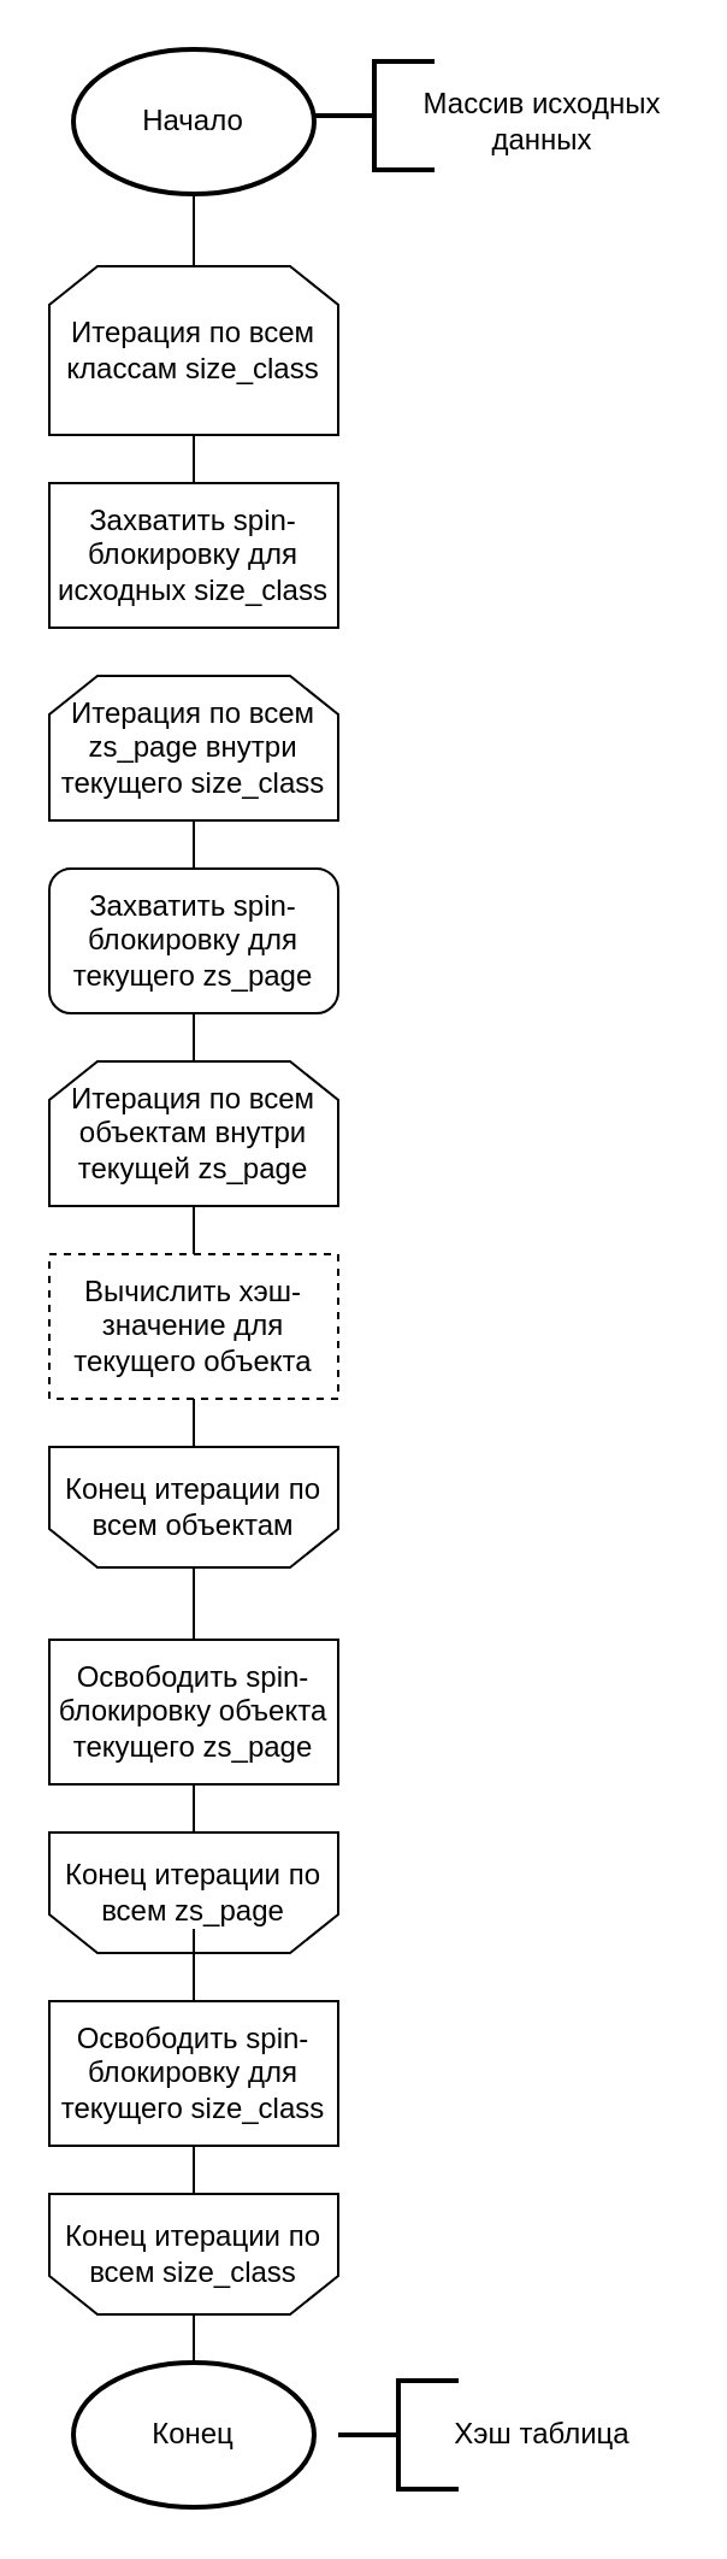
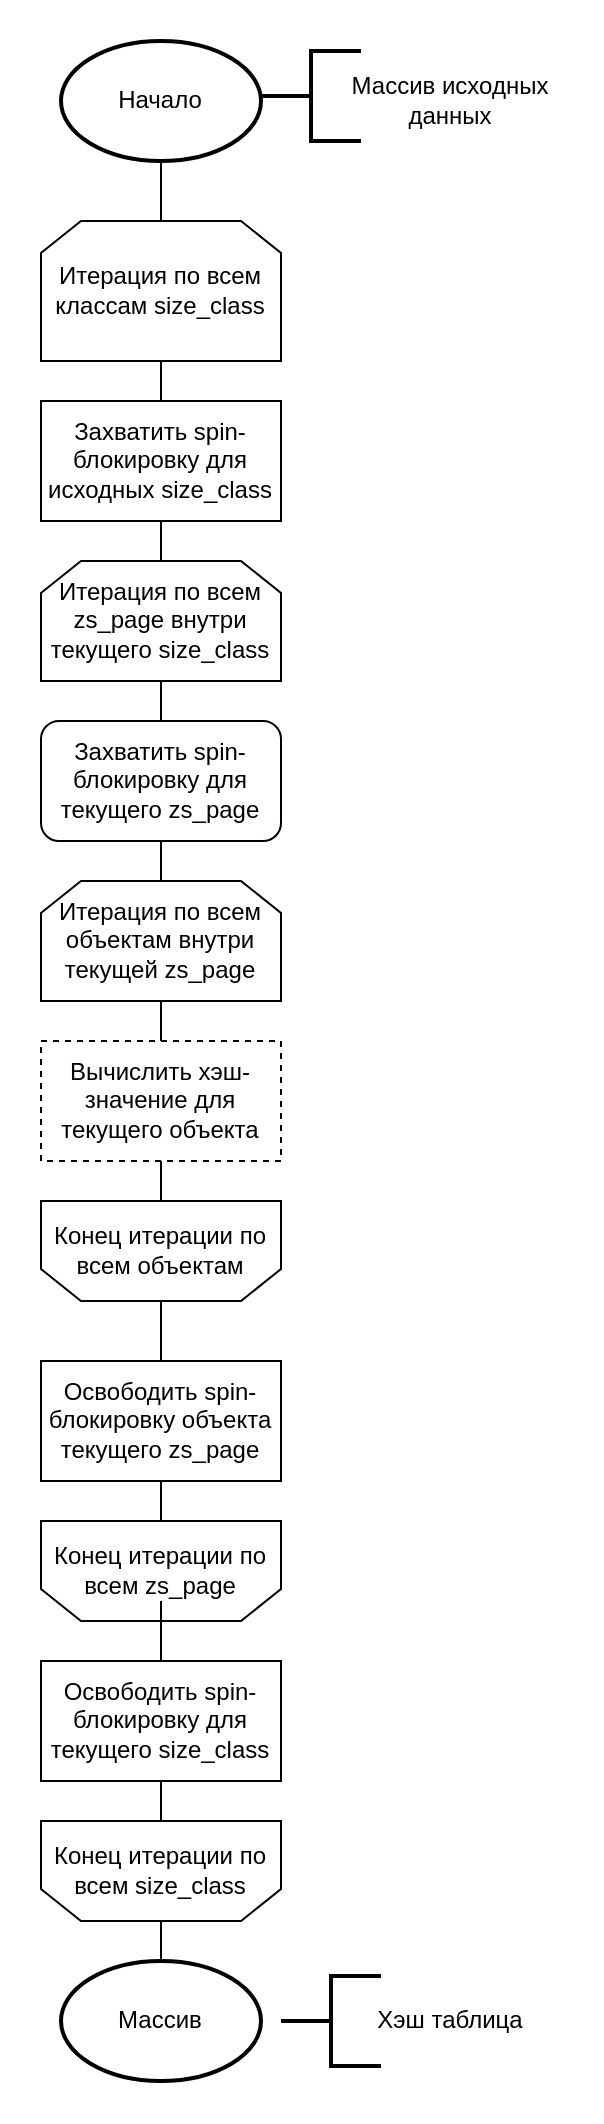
  <mxCell id="0" />
  <mxCell id="1" parent="0" />
  <mxCell id="2" value="Начало" style="strokeWidth=2;html=1;shape=mxgraph.flowchart.start_1;whiteSpace=wrap;" vertex="1" parent="1"><mxGeometry x="30" y="20" width="100" height="60" as="geometry" /></mxCell>
  <mxCell id="3" value="Итерация по всем классам size_class" style="shape=loopLimit;whiteSpace=wrap;html=1;" vertex="1" parent="1"><mxGeometry x="20" y="110" width="120" height="70" as="geometry" /></mxCell>
  <mxCell id="4" value="Захватить spin-блокировку для исходных size_class" style="rounded=0;whiteSpace=wrap;html=1;" vertex="1" parent="1"><mxGeometry x="20" y="200" width="120" height="60" as="geometry" /></mxCell>
  <mxCell id="5" value="Итерация по всем zs_page внутри текущего size_class" style="shape=loopLimit;whiteSpace=wrap;html=1;" vertex="1" parent="1"><mxGeometry x="20" y="280" width="120" height="60" as="geometry" /></mxCell>
  <mxCell id="6" value="Захватить spin-блокировку для текущего zs_page" style="whiteSpace=wrap;html=1;rounded=1;" vertex="1" parent="1"><mxGeometry x="20" y="360" width="120" height="60" as="geometry" /></mxCell>
  <mxCell id="7" value="Итерация по всем объектам внутри текущей zs_page" style="shape=loopLimit;whiteSpace=wrap;html=1;" vertex="1" parent="1"><mxGeometry x="20" y="440" width="120" height="60" as="geometry" /></mxCell>
  <mxCell id="8" value="Вычислить хэш-значение для текущего объекта" style="rounded=0;whiteSpace=wrap;html=1;dashed=1;" vertex="1" parent="1"><mxGeometry x="20" y="520" width="120" height="60" as="geometry" /></mxCell>
  <mxCell id="9" value="" style="shape=loopLimit;whiteSpace=wrap;html=1;rotation=-180;" vertex="1" parent="1"><mxGeometry x="20" y="600" width="120" height="50" as="geometry" /></mxCell>
  <mxCell id="10" value="Конец итерации по всем объектам" style="text;html=1;strokeColor=none;fillColor=none;align=center;verticalAlign=middle;whiteSpace=wrap;rounded=0;" vertex="1" parent="1"><mxGeometry x="25" y="610" width="110" height="30" as="geometry" /></mxCell>
  <mxCell id="11" value="Освободить spin-блокировку объекта текущего zs_page" style="rounded=0;whiteSpace=wrap;html=1;" vertex="1" parent="1"><mxGeometry x="20" y="680" width="120" height="60" as="geometry" /></mxCell>
  <mxCell id="12" value="" style="shape=loopLimit;whiteSpace=wrap;html=1;rotation=-180;" vertex="1" parent="1"><mxGeometry x="20" y="760" width="120" height="50" as="geometry" /></mxCell>
  <mxCell id="13" value="" style="edgeStyle=orthogonalEdgeStyle;rounded=0;orthogonalLoop=1;jettySize=auto;html=1;endArrow=none;endFill=0;" edge="1" parent="1" source="14" target="16"><mxGeometry relative="1" as="geometry" /></mxCell>
  <mxCell id="14" value="Конец итерации по всем zs_page" style="text;html=1;strokeColor=none;fillColor=none;align=center;verticalAlign=middle;whiteSpace=wrap;rounded=0;" vertex="1" parent="1"><mxGeometry x="25" y="770" width="110" height="30" as="geometry" /></mxCell>
  <mxCell id="15" value="Освободить spin-блокировку для текущего size_class" style="rounded=0;whiteSpace=wrap;html=1;" vertex="1" parent="1"><mxGeometry x="20" y="830" width="120" height="60" as="geometry" /></mxCell>
  <mxCell id="16" value="" style="shape=loopLimit;whiteSpace=wrap;html=1;rotation=-180;" vertex="1" parent="1"><mxGeometry x="20" y="910" width="120" height="50" as="geometry" /></mxCell>
  <mxCell id="17" value="Конец итерации по всем size_class" style="text;html=1;strokeColor=none;fillColor=none;align=center;verticalAlign=middle;whiteSpace=wrap;rounded=0;" vertex="1" parent="1"><mxGeometry x="25" y="920" width="110" height="30" as="geometry" /></mxCell>
- <mxCell id="18" value="Конец" style="strokeWidth=2;html=1;shape=mxgraph.flowchart.start_1;whiteSpace=wrap;" vertex="1" parent="1"><mxGeometry x="30" y="980" width="100" height="60" as="geometry" /></mxCell>
+ <mxCell id="18" value="Массив" style="strokeWidth=2;html=1;shape=mxgraph.flowchart.start_1;whiteSpace=wrap;" vertex="1" parent="1"><mxGeometry x="30" y="980" width="100" height="60" as="geometry" /></mxCell>
  <mxCell id="19" value="" style="endArrow=none;html=1;rounded=0;exitX=0.5;exitY=1;exitDx=0;exitDy=0;exitPerimeter=0;entryX=0.5;entryY=0;entryDx=0;entryDy=0;endFill=0;" edge="1" parent="1" source="2" target="3"><mxGeometry width="50" height="50" relative="1" as="geometry"><mxPoint x="100" y="270" as="sourcePoint" /><mxPoint x="150" y="220" as="targetPoint" /></mxGeometry></mxCell>
  <mxCell id="20" value="" style="endArrow=none;html=1;rounded=0;exitX=0.5;exitY=1;exitDx=0;exitDy=0;entryX=0.5;entryY=0;entryDx=0;entryDy=0;endFill=0;" edge="1" parent="1" source="3" target="4"><mxGeometry width="50" height="50" relative="1" as="geometry"><mxPoint x="100" y="270" as="sourcePoint" /><mxPoint x="150" y="220" as="targetPoint" /></mxGeometry></mxCell>
+ <mxCell id="21" value="" style="endArrow=none;html=1;rounded=0;exitX=0.5;exitY=1;exitDx=0;exitDy=0;entryX=0.5;entryY=0;entryDx=0;entryDy=0;endFill=0;" edge="1" parent="1" source="4" target="5"><mxGeometry width="50" height="50" relative="1" as="geometry"><mxPoint x="100" y="270" as="sourcePoint" /><mxPoint x="150" y="220" as="targetPoint" /></mxGeometry></mxCell>
  <mxCell id="22" value="" style="endArrow=none;html=1;rounded=0;exitX=0.5;exitY=1;exitDx=0;exitDy=0;entryX=0.5;entryY=0;entryDx=0;entryDy=0;endFill=0;" edge="1" parent="1" source="5" target="6"><mxGeometry width="50" height="50" relative="1" as="geometry"><mxPoint x="100" y="270" as="sourcePoint" /><mxPoint x="150" y="220" as="targetPoint" /></mxGeometry></mxCell>
  <mxCell id="23" value="" style="endArrow=none;html=1;rounded=0;exitX=0.5;exitY=1;exitDx=0;exitDy=0;entryX=0.5;entryY=0;entryDx=0;entryDy=0;endFill=0;" edge="1" parent="1" source="6" target="7"><mxGeometry width="50" height="50" relative="1" as="geometry"><mxPoint x="100" y="440" as="sourcePoint" /><mxPoint x="150" y="390" as="targetPoint" /></mxGeometry></mxCell>
  <mxCell id="24" value="" style="endArrow=none;html=1;rounded=0;exitX=0.5;exitY=1;exitDx=0;exitDy=0;entryX=0.5;entryY=0;entryDx=0;entryDy=0;endFill=0;" edge="1" parent="1" source="7" target="8"><mxGeometry width="50" height="50" relative="1" as="geometry"><mxPoint x="60" y="540" as="sourcePoint" /><mxPoint x="110" y="490" as="targetPoint" /></mxGeometry></mxCell>
  <mxCell id="25" value="" style="endArrow=none;html=1;rounded=0;exitX=0.5;exitY=1;exitDx=0;exitDy=0;entryX=0.5;entryY=1;entryDx=0;entryDy=0;endFill=0;" edge="1" parent="1" source="8" target="9"><mxGeometry width="50" height="50" relative="1" as="geometry"><mxPoint x="60" y="620" as="sourcePoint" /><mxPoint x="110" y="570" as="targetPoint" /></mxGeometry></mxCell>
  <mxCell id="26" value="" style="endArrow=none;html=1;rounded=0;exitX=0.5;exitY=1;exitDx=0;exitDy=0;entryX=0.5;entryY=1;entryDx=0;entryDy=0;endFill=0;" edge="1" parent="1" source="11" target="12"><mxGeometry width="50" height="50" relative="1" as="geometry"><mxPoint x="60" y="750" as="sourcePoint" /><mxPoint x="110" y="700" as="targetPoint" /></mxGeometry></mxCell>
  <mxCell id="27" value="" style="endArrow=none;html=1;rounded=0;exitX=0.5;exitY=0;exitDx=0;exitDy=0;entryX=0.5;entryY=0;entryDx=0;entryDy=0;endFill=0;" edge="1" parent="1" source="12" target="15"><mxGeometry width="50" height="50" relative="1" as="geometry"><mxPoint x="60" y="810" as="sourcePoint" /><mxPoint x="110" y="760" as="targetPoint" /></mxGeometry></mxCell>
  <mxCell id="28" value="" style="endArrow=none;html=1;rounded=0;exitX=0.5;exitY=1;exitDx=0;exitDy=0;entryX=0.5;entryY=1;entryDx=0;entryDy=0;endFill=0;" edge="1" parent="1" source="15" target="16"><mxGeometry width="50" height="50" relative="1" as="geometry"><mxPoint x="60" y="810" as="sourcePoint" /><mxPoint x="110" y="760" as="targetPoint" /></mxGeometry></mxCell>
  <mxCell id="29" value="" style="endArrow=none;html=1;rounded=0;exitX=0.5;exitY=0;exitDx=0;exitDy=0;entryX=0.5;entryY=0;entryDx=0;entryDy=0;entryPerimeter=0;endFill=0;" edge="1" parent="1" source="16" target="18"><mxGeometry width="50" height="50" relative="1" as="geometry"><mxPoint x="60" y="810" as="sourcePoint" /><mxPoint x="110" y="760" as="targetPoint" /></mxGeometry></mxCell>
  <mxCell id="30" value="" style="strokeWidth=2;html=1;shape=mxgraph.flowchart.annotation_2;align=left;labelPosition=right;pointerEvents=1;" vertex="1" parent="1"><mxGeometry x="130" y="25" width="50" height="45" as="geometry" /></mxCell>
  <mxCell id="31" value="Массив исходных данных" style="text;html=1;strokeColor=none;fillColor=none;align=center;verticalAlign=middle;whiteSpace=wrap;rounded=0;" vertex="1" parent="1"><mxGeometry x="170" y="35" width="110" height="30" as="geometry" /></mxCell>
  <mxCell id="32" value="" style="strokeWidth=2;html=1;shape=mxgraph.flowchart.annotation_2;align=left;labelPosition=right;pointerEvents=1;" vertex="1" parent="1"><mxGeometry x="140" y="987.5" width="50" height="45" as="geometry" /></mxCell>
  <mxCell id="33" value="Хэш таблица" style="text;html=1;strokeColor=none;fillColor=none;align=center;verticalAlign=middle;whiteSpace=wrap;rounded=0;" vertex="1" parent="1"><mxGeometry x="170" y="995" width="110" height="30" as="geometry" /></mxCell>
  <mxCell id="34" value="" style="endArrow=none;html=1;rounded=0;exitX=0.5;exitY=0;exitDx=0;exitDy=0;entryX=0.5;entryY=0;entryDx=0;entryDy=0;" edge="1" parent="1" source="11" target="9"><mxGeometry width="50" height="50" relative="1" as="geometry"><mxPoint x="60" y="670" as="sourcePoint" /><mxPoint x="110" y="620" as="targetPoint" /></mxGeometry></mxCell>
